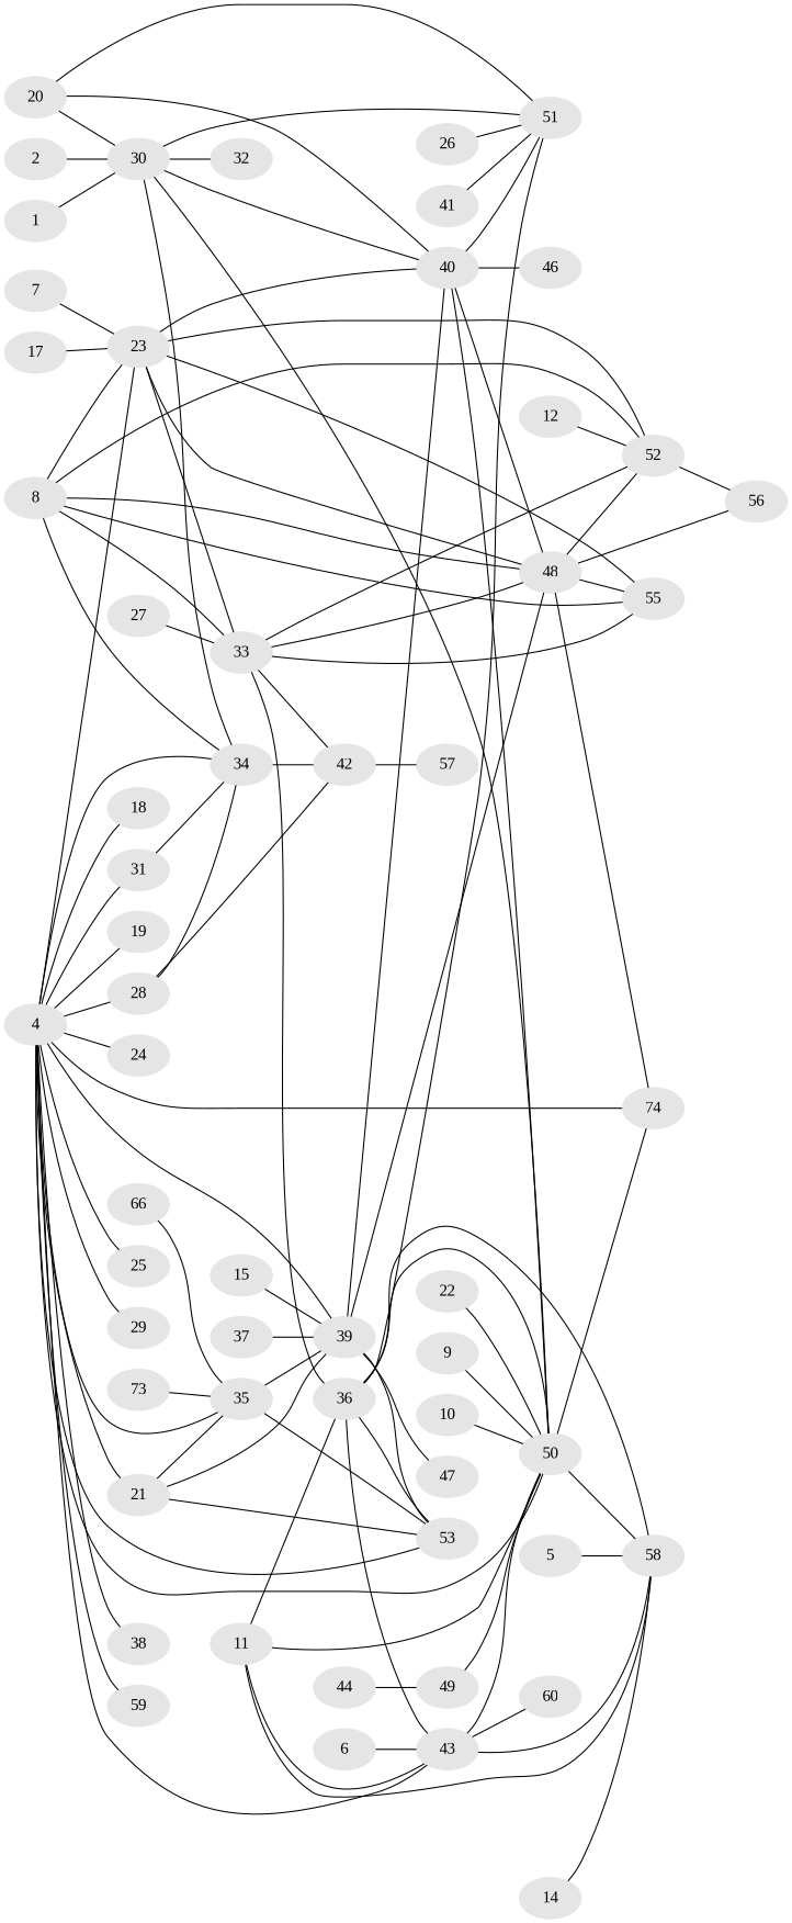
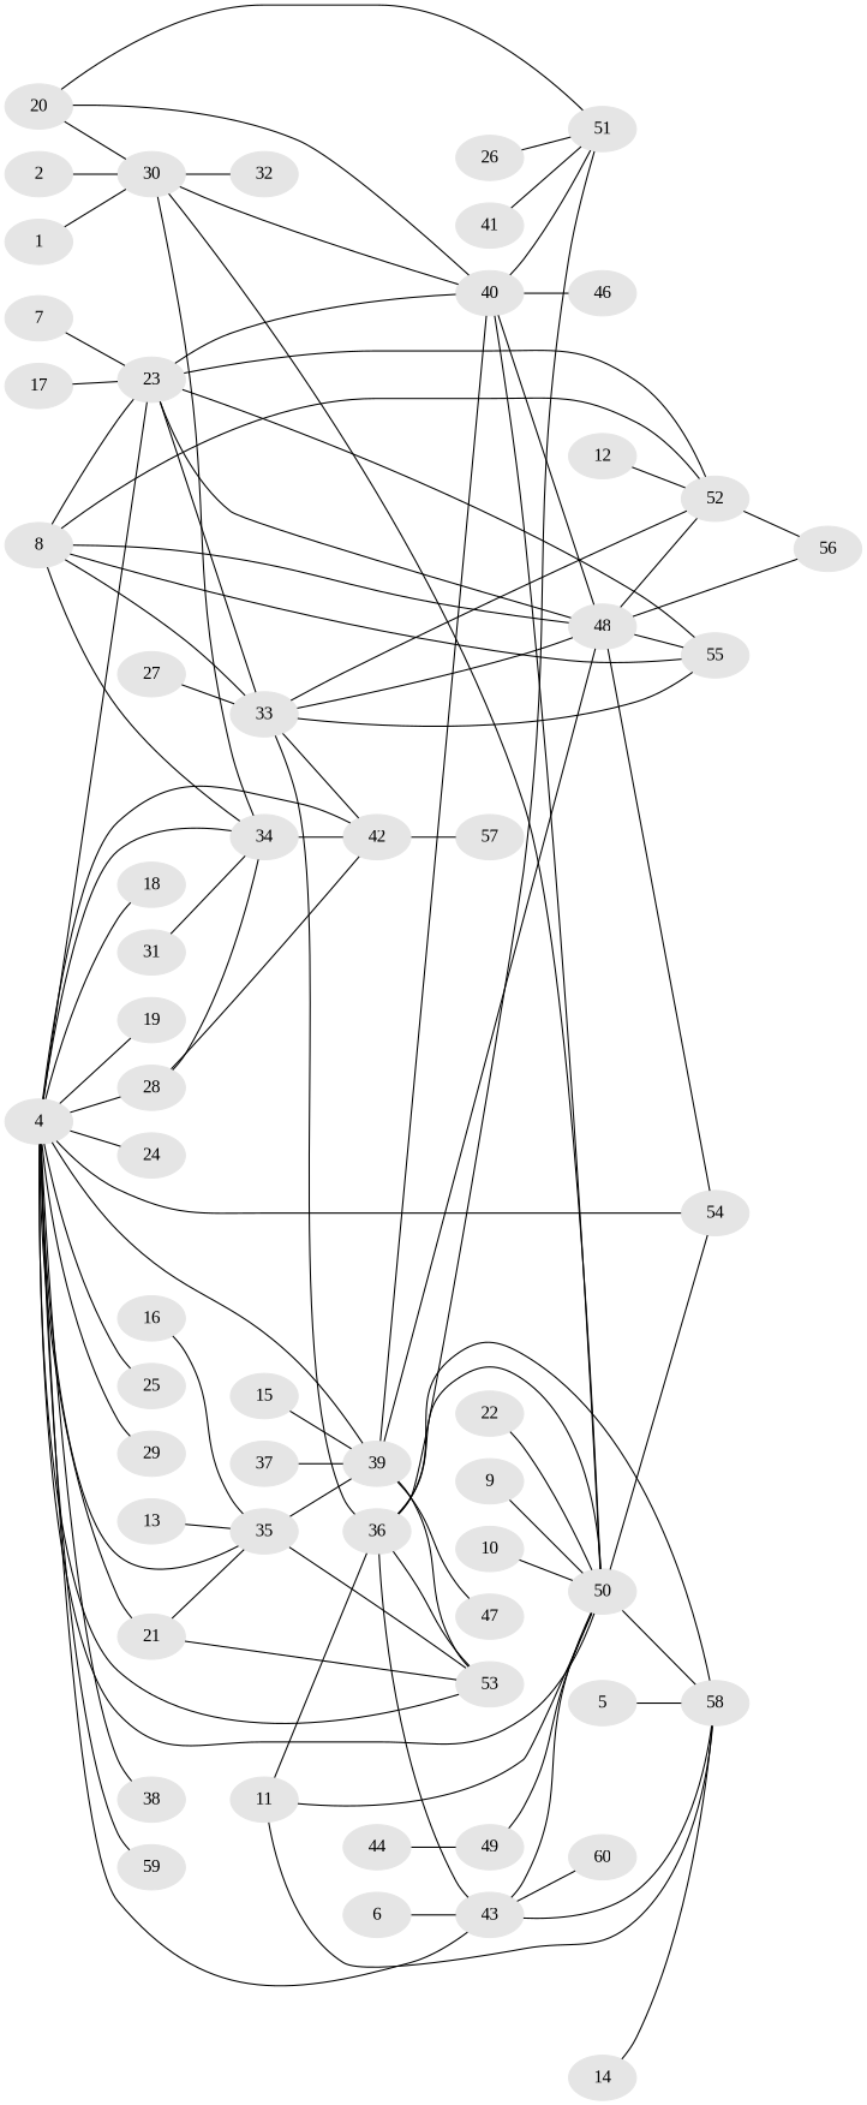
  graph {
    fontname="Liberation Serif"
    rankdir=LR
    node [color=gray90 fontname="Liberation Serif" style=filled]
    edge [fontname="Liberation Serif" weight=1.0]
    1
    30
    34
    50
    40
    51
    32
    2
    35
    39
    53
    4
    18
    19
    21
    23
    24
    25
    28
    29
    38
    42
    43
-   54 [label=74]
+   54
    59
    55
    33
    48
    52
    47
    57
    58
    60
    5
    6
    7
    8
    36
    56
    9
    10
    11
    12
-   13 [label=73]
+   13
    14
    15
-   16 [label=66]
+   16
    17
    20
    46
    22
    26
    27
    31
    37
    41
    44
    49
    1 -- 30
    30 -- 34
    30 -- 50
    30 -- 40 [weight=3.0]
-   30 -- 51 [weight=3.0]
    30 -- 32
    34 -- 42 [weight=2.0]
    50 -- 54
    50 -- 58 [weight=2.0]
    40 -- 50
    40 -- 51
    40 -- 48
    40 -- 46
    2 -- 30
    35 -- 39 [weight=2.0]
    35 -- 53
    39 -- 40
    39 -- 53 [weight=2.0]
    39 -- 48
    39 -- 47
    4 -- 34 [weight=4.0]
    4 -- 50
    4 -- 35
    4 -- 39 [weight=2.0]
    4 -- 53
    4 -- 18
    4 -- 19
    4 -- 21
    4 -- 23
    4 -- 24
    4 -- 25
    4 -- 28 [weight=2.0]
    4 -- 29
    4 -- 38
-   4 -- 31 [weight=2.0]
+   4 -- 42 [weight=2.0]
    4 -- 43
    4 -- 54
    4 -- 59
    21 -- 35
-   21 -- 39 [weight=2.0]
    21 -- 53
    23 -- 40
    23 -- 55
    23 -- 33
    23 -- 48
    23 -- 52
    28 -- 34 [weight=2.0]
    28 -- 42
    42 -- 57
    43 -- 50 [weight=2.0]
    43 -- 58
    43 -- 60
    33 -- 42
    33 -- 55
    33 -- 48
    33 -- 52
    33 -- 36
    48 -- 54
    48 -- 55
    48 -- 52
    48 -- 56
    52 -- 56
    5 -- 58
    6 -- 43
    7 -- 23
    8 -- 34
    8 -- 23
    8 -- 55
    8 -- 33
    8 -- 48
    8 -- 52
    36 -- 50 [weight=2.0]
    36 -- 51
    36 -- 53
    36 -- 43
    36 -- 58
    9 -- 50
    10 -- 50
    11 -- 50 [weight=2.0]
-   11 -- 43
    11 -- 58
    11 -- 36
    12 -- 52
    13 -- 35
    14 -- 58
    15 -- 39
    16 -- 35
    17 -- 23
    20 -- 30 [weight=3.0]
    20 -- 40
    20 -- 51
    22 -- 50
    26 -- 51
    27 -- 33
    31 -- 34
    37 -- 39
    41 -- 51
    44 -- 49
    49 -- 50
  }
